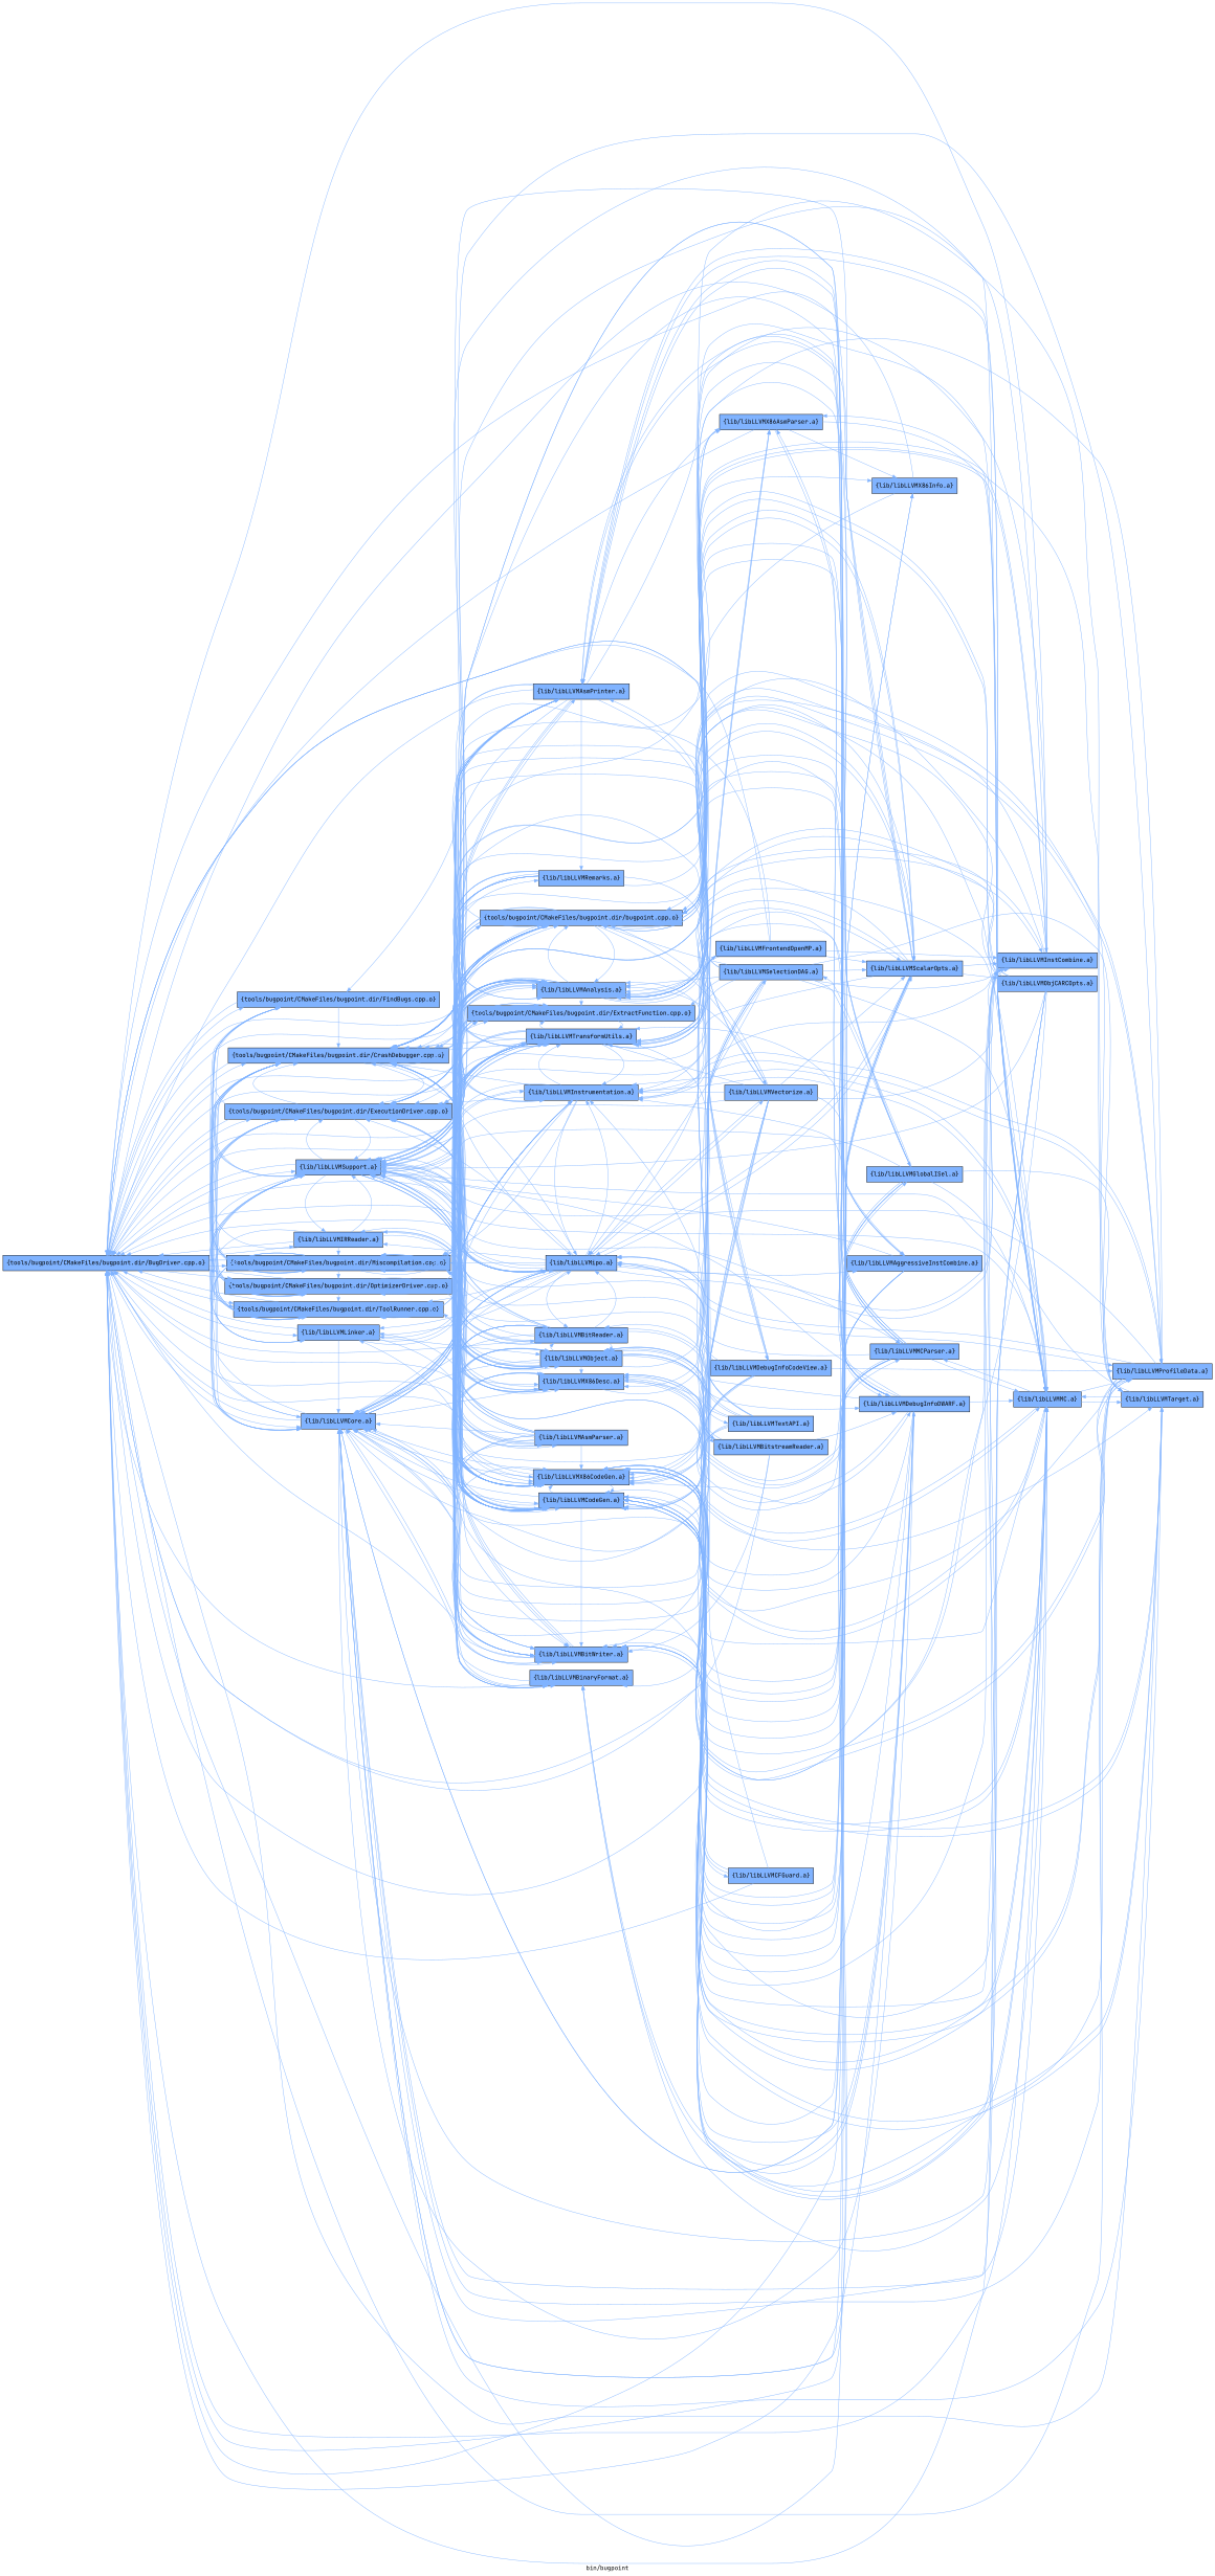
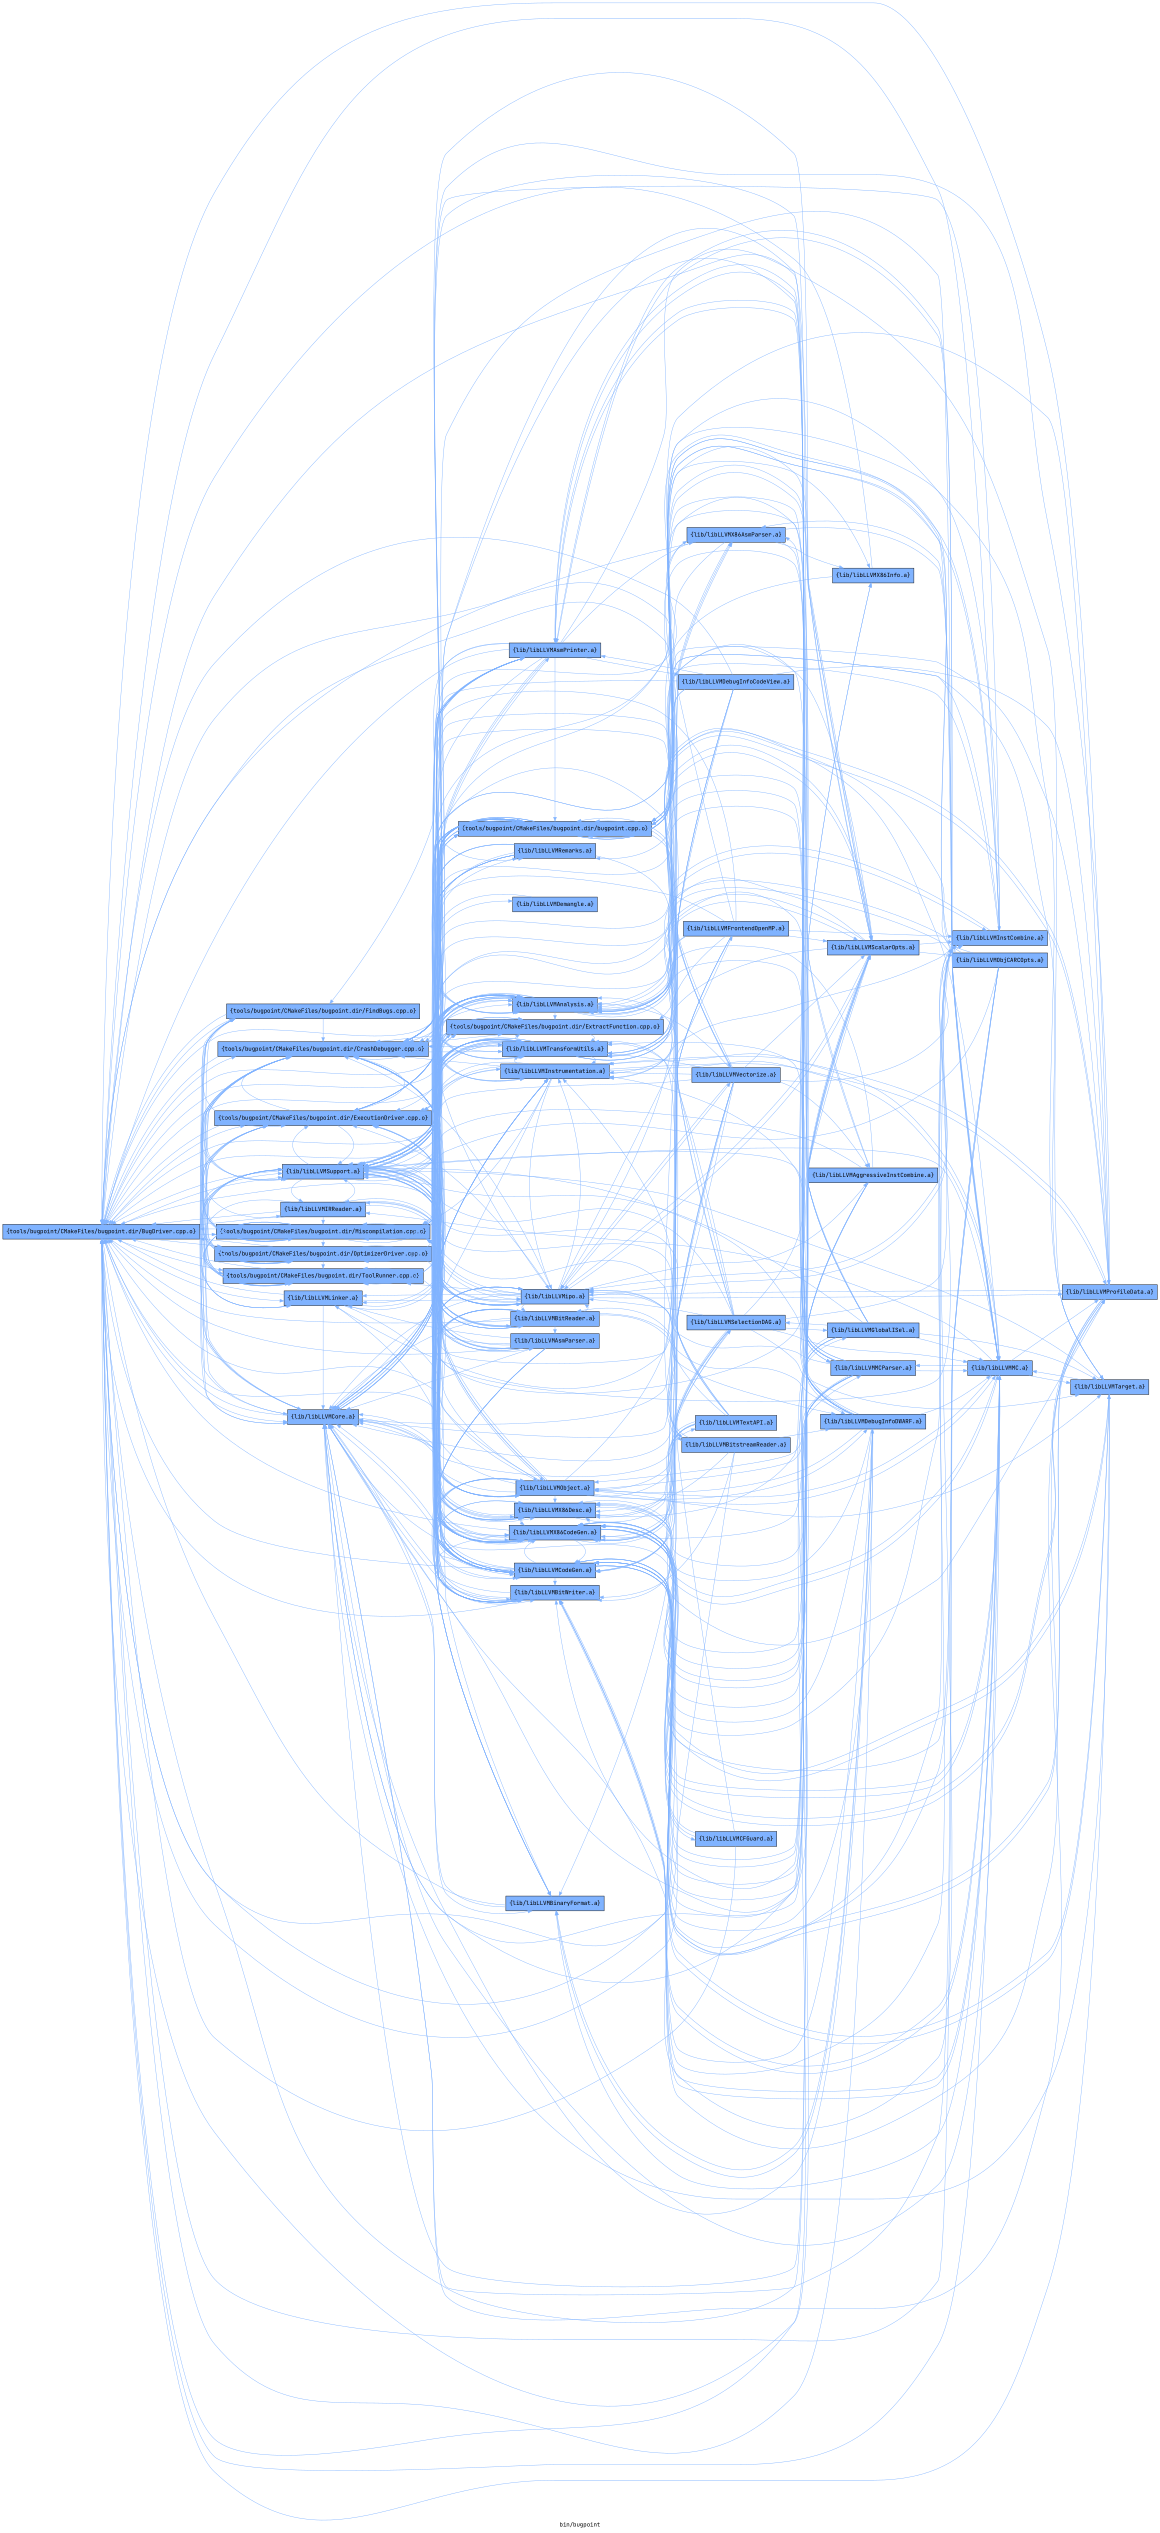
  digraph {
    fontname="JetBrains Mono"
    label="bin/bugpoint"
    rankdir=LR
    node [fillcolor="0.600000 0.5 1" fontname="JetBrains Mono" group=1 shape=box style=filled]
    edge [color="0.600000 0.5 1" fontname="JetBrains Mono"]
    n1 [label="{tools/bugpoint/CMakeFiles/bugpoint.dir/BugDriver.cpp.o}"]
    n2 [label="{tools/bugpoint/CMakeFiles/bugpoint.dir/CrashDebugger.cpp.o}"]
    n3 [label="{tools/bugpoint/CMakeFiles/bugpoint.dir/ExecutionDriver.cpp.o}"]
    n4 [label="{tools/bugpoint/CMakeFiles/bugpoint.dir/FindBugs.cpp.o}"]
    n5 [label="{tools/bugpoint/CMakeFiles/bugpoint.dir/Miscompilation.cpp.o}"]
    n6 [label="{tools/bugpoint/CMakeFiles/bugpoint.dir/OptimizerDriver.cpp.o}"]
    n7 [label="{tools/bugpoint/CMakeFiles/bugpoint.dir/ToolRunner.cpp.o}"]
    n8 [label="{lib/libLLVMCore.a}"]
    n9 [label="{lib/libLLVMIRReader.a}"]
    n10 [label="{lib/libLLVMLinker.a}"]
    n11 [label="{lib/libLLVMSupport.a}"]
    n12 [label="{tools/bugpoint/CMakeFiles/bugpoint.dir/ExtractFunction.cpp.o}"]
    n13 [label="{tools/bugpoint/CMakeFiles/bugpoint.dir/bugpoint.cpp.o}"]
    n14 [label="{lib/libLLVMAnalysis.a}"]
    n15 [label="{lib/libLLVMTransformUtils.a}"]
    n16 [label="{lib/libLLVMBitWriter.a}"]
    n17 [label="{lib/libLLVMX86CodeGen.a}"]
    n18 [label="{lib/libLLVMCodeGen.a}"]
    n19 [label="{lib/libLLVMBinaryFormat.a}"]
    n20 [label="{lib/libLLVMX86Desc.a}"]
    n21 [label="{lib/libLLVMRemarks.a}"]
    n22 [label="{lib/libLLVMAsmParser.a}"]
    n23 [label="{lib/libLLVMBitReader.a}"]
    n24 [label="{lib/libLLVMipo.a}"]
    n25 [label="{lib/libLLVMObject.a}"]
    n26 [label="{lib/libLLVMInstrumentation.a}"]
    n27 [label="{lib/libLLVMAsmPrinter.a}"]
+   n28 [label="{lib/libLLVMDemangle.a}"]
    n29 [label="{lib/libLLVMX86AsmParser.a}"]
    n30 [label="{lib/libLLVMX86Info.a}"]
    n31 [label="{lib/libLLVMAggressiveInstCombine.a}"]
    n32 [label="{lib/libLLVMInstCombine.a}"]
    n33 [label="{lib/libLLVMObjCARCOpts.a}"]
    n34 [label="{lib/libLLVMScalarOpts.a}"]
    n35 [label="{lib/libLLVMTarget.a}"]
    n36 [label="{lib/libLLVMVectorize.a}"]
    n37 [label="{lib/libLLVMProfileData.a}"]
    n38 [label="{lib/libLLVMMC.a}"]
    n39 [label="{lib/libLLVMSelectionDAG.a}"]
    n40 [label="{lib/libLLVMGlobalISel.a}"]
    n41 [label="{lib/libLLVMCFGuard.a}"]
    n42 [label="{lib/libLLVMDebugInfoDWARF.a}"]
    n43 [label="{lib/libLLVMBitstreamReader.a}"]
    n44 [label="{lib/libLLVMFrontendOpenMP.a}"]
    n45 [label="{lib/libLLVMMCParser.a}"]
    n46 [label="{lib/libLLVMTextAPI.a}"]
    n47 [label="{lib/libLLVMDebugInfoCodeView.a}"]
    subgraph sub_1 {
      rank=same
      n1
    }
    subgraph sub_2 {
      rank=same
      n2
      n3
      n4
      n5
      n6
      n7
      n8
      n9
      n10
      n11
    }
    subgraph sub_3 {
      rank=same
      n12
      n13
      n14
      n15
      n16
      n17
      n18
      n19
      n20
      n21
      n22
      n23
      n24
      n25
      n26
      n27
+     n28
    }
    n1 -> n2
    n1 -> n3
    n1 -> n4
    n1 -> n5
    n1 -> n6
    n1 -> n7
    n1 -> n8
    n1 -> n9
    n1 -> n10
    n1 -> n11
    n2 -> n1
    n2 -> n3
    n2 -> n6
    n2 -> n8
    n2 -> n11
    n2 -> n12
    n2 -> n13
    n2 -> n14
    n2 -> n15
    n3 -> n1
    n3 -> n2
    n3 -> n6
    n3 -> n7
    n3 -> n11
    n4 -> n1
    n4 -> n2
    n4 -> n3
    n4 -> n5
    n4 -> n6
    n4 -> n11
    n5 -> n1
    n5 -> n2
    n5 -> n3
    n5 -> n4
    n5 -> n6
    n5 -> n7
    n5 -> n8
    n5 -> n10
    n5 -> n11
    n5 -> n12
    n5 -> n13
    n5 -> n15
    n6 -> n1
    n6 -> n2
    n6 -> n3
    n6 -> n7
    n6 -> n11
    n6 -> n16
    n7 -> n1
    n7 -> n2
    n7 -> n3
    n7 -> n4
    n7 -> n11
    n8 -> n1
    n8 -> n2
    n8 -> n3
    n8 -> n4
    n8 -> n11
    n8 -> n12
    n8 -> n13
    n8 -> n14
    n8 -> n16
    n8 -> n17
    n8 -> n18
    n8 -> n19
    n8 -> n20
    n8 -> n21
    n9 -> n1
    n9 -> n2
    n9 -> n5
    n9 -> n8
    n9 -> n11
    n9 -> n18
    n9 -> n22
    n9 -> n23
    n10 -> n1
    n10 -> n2
    n10 -> n8
    n10 -> n11
    n10 -> n14
    n10 -> n15
    n10 -> n17
    n10 -> n24
    n10 -> n25
    n11 -> n1
    n11 -> n2
    n11 -> n3
    n11 -> n7
    n11 -> n8
    n11 -> n9
    n11 -> n12
    n11 -> n13
    n11 -> n14
    n11 -> n16
    n11 -> n17
    n11 -> n18
    n11 -> n20
    n11 -> n24
    n11 -> n25
    n11 -> n26
    n11 -> n27
+   n11 -> n28
    n12 -> n1
    n12 -> n2
    n12 -> n3
    n12 -> n6
    n12 -> n8
    n12 -> n11
    n12 -> n15
    n13 -> n1
    n13 -> n2
    n13 -> n3
    n13 -> n8
    n13 -> n11
    n13 -> n14
    n13 -> n15
    n13 -> n17
    n13 -> n18
    n13 -> n20
    n13 -> n24
    n13 -> n26
    n13 -> n29
    n13 -> n30
    n13 -> n31
    n13 -> n32
    n13 -> n33
    n13 -> n34
    n13 -> n35
    n13 -> n36
    n14 -> n1
    n14 -> n2
    n14 -> n3
    n14 -> n5
    n14 -> n7
    n14 -> n8
    n14 -> n11
    n14 -> n12
    n14 -> n13
    n14 -> n17
    n14 -> n18
    n14 -> n19
    n14 -> n24
    n14 -> n25
    n14 -> n34
    n14 -> n37
    n15 -> n1
    n15 -> n2
    n15 -> n3
    n15 -> n5
    n15 -> n7
    n15 -> n8
    n15 -> n10
    n15 -> n11
    n15 -> n12
    n15 -> n13
    n15 -> n14
    n15 -> n16
    n15 -> n17
    n15 -> n18
    n15 -> n24
    n15 -> n26
    n15 -> n32
    n15 -> n33
    n15 -> n34
    n16 -> n1
    n16 -> n2
    n16 -> n8
    n16 -> n11
    n16 -> n13
    n16 -> n17
    n16 -> n25
    n16 -> n26
    n16 -> n38
    n17 -> n1
    n17 -> n2
    n17 -> n8
    n17 -> n11
    n17 -> n13
    n17 -> n14
    n17 -> n15
    n17 -> n18
    n17 -> n20
    n17 -> n27
    n17 -> n30
    n17 -> n35
    n17 -> n37
    n17 -> n38
    n17 -> n39
    n17 -> n40
    n17 -> n41
    n18 -> n1
    n18 -> n2
    n18 -> n3
    n18 -> n5
    n18 -> n7
    n18 -> n8
    n18 -> n11
    n18 -> n12
    n18 -> n13
    n18 -> n14
    n18 -> n15
    n18 -> n16
    n18 -> n17
    n18 -> n20
    n18 -> n27
    n18 -> n34
    n18 -> n35
    n18 -> n37
    n18 -> n38
    n19 -> n1
    n19 -> n8
    n19 -> n11
    n19 -> n42
    n20 -> n1
    n20 -> n2
    n20 -> n11
    n20 -> n13
    n20 -> n17
    n20 -> n19
    n20 -> n29
    n20 -> n30
    n20 -> n38
    n21 -> n1
    n21 -> n2
    n21 -> n8
    n21 -> n11
    n21 -> n14
    n21 -> n16
    n21 -> n18
    n21 -> n20
    n21 -> n23
-   n21 -> n42
+   n42 -> n21
    n21 -> n43
    n22 -> n1
    n22 -> n2
    n22 -> n3
    n22 -> n5
    n22 -> n8
    n22 -> n9
    n22 -> n10
    n22 -> n11
    n22 -> n14
    n22 -> n15
    n22 -> n16
    n22 -> n17
    n22 -> n18
    n22 -> n19
    n22 -> n24
    n23 -> n1
    n23 -> n2
    n23 -> n3
    n23 -> n5
    n23 -> n8
    n23 -> n11
    n23 -> n14
    n23 -> n15
    n23 -> n16
    n23 -> n17
    n23 -> n18
    n23 -> n20
    n23 -> n22
    n23 -> n24
    n23 -> n25
    n23 -> n26
    n23 -> n42
    n23 -> n43
    n24 -> n1
    n24 -> n2
    n24 -> n3
    n24 -> n5
    n24 -> n7
    n24 -> n8
    n24 -> n9
    n24 -> n10
    n24 -> n11
    n24 -> n12
    n24 -> n13
    n24 -> n14
    n24 -> n15
    n24 -> n16
    n24 -> n17
    n24 -> n18
    n24 -> n23
    n24 -> n26
    n24 -> n31
    n24 -> n32
    n24 -> n34
    n24 -> n36
    n24 -> n37
    n24 -> n44
    n25 -> n1
    n25 -> n2
    n25 -> n3
    n25 -> n5
    n25 -> n8
    n25 -> n11
    n25 -> n14
    n25 -> n15
    n25 -> n16
    n25 -> n17
    n25 -> n18
    n25 -> n19
    n25 -> n20
    n25 -> n23
    n25 -> n24
    n25 -> n26
    n25 -> n27
    n25 -> n29
    n25 -> n35
    n25 -> n38
    n25 -> n42
    n25 -> n45
    n25 -> n46
    n26 -> n1
    n26 -> n2
    n26 -> n3
    n26 -> n5
    n26 -> n8
    n26 -> n11
    n26 -> n13
    n26 -> n14
    n26 -> n15
    n26 -> n17
    n26 -> n18
    n26 -> n24
    n26 -> n32
    n26 -> n37
    n26 -> n38
    n27 -> n1
    n27 -> n2
    n27 -> n3
    n27 -> n4
    n27 -> n8
    n27 -> n11
    n27 -> n13
    n27 -> n14
    n27 -> n15
    n27 -> n16
    n27 -> n17
    n27 -> n18
    n27 -> n20
    n27 -> n21
    n27 -> n24
    n27 -> n29
    n27 -> n35
    n27 -> n38
    n27 -> n42
    n27 -> n45
    n27 -> n47
+   n28 -> n11
    n29 -> n1
    n29 -> n2
    n29 -> n11
    n29 -> n20
    n29 -> n30
    n29 -> n38
    n29 -> n45
    n30 -> n1
    n30 -> n11
    n31 -> n1
    n31 -> n8
    n31 -> n11
    n31 -> n14
    n31 -> n15
    n31 -> n17
    n31 -> n18
    n32 -> n1
    n32 -> n2
    n32 -> n3
    n32 -> n5
    n32 -> n8
    n32 -> n11
    n32 -> n13
    n32 -> n14
    n32 -> n15
    n32 -> n16
    n32 -> n17
    n32 -> n18
    n32 -> n24
    n33 -> n1
    n33 -> n8
    n33 -> n11
    n33 -> n13
    n33 -> n14
    n33 -> n15
    n33 -> n17
    n33 -> n18
    n34 -> n1
    n34 -> n2
    n34 -> n3
    n34 -> n5
    n34 -> n8
    n34 -> n11
    n34 -> n12
    n34 -> n13
    n34 -> n14
    n34 -> n15
    n34 -> n16
    n34 -> n17
    n34 -> n18
    n34 -> n24
    n34 -> n26
    n34 -> n32
    n34 -> n33
    n35 -> n1
    n35 -> n8
    n35 -> n11
    n35 -> n14
    n35 -> n17
    n35 -> n18
    n35 -> n38
    n36 -> n1
    n36 -> n2
    n36 -> n5
    n36 -> n8
    n36 -> n11
    n36 -> n13
    n36 -> n14
    n36 -> n15
    n36 -> n17
    n36 -> n18
    n36 -> n19
    n36 -> n24
    n36 -> n26
    n36 -> n31
    n36 -> n32
    n36 -> n34
    n37 -> n1
    n37 -> n2
    n37 -> n8
    n37 -> n11
    n37 -> n13
    n37 -> n14
    n37 -> n16
    n37 -> n17
    n37 -> n18
    n37 -> n20
    n37 -> n24
    n37 -> n26
    n38 -> n1
    n38 -> n2
    n38 -> n3
    n38 -> n8
    n38 -> n9
    n38 -> n11
    n38 -> n14
    n38 -> n16
    n38 -> n17
    n38 -> n18
    n38 -> n19
    n38 -> n20
    n38 -> n25
    n38 -> n26
    n38 -> n27
    n38 -> n29
    n38 -> n35
    n38 -> n37
    n38 -> n45
    n39 -> n1
    n39 -> n2
    n39 -> n8
    n39 -> n11
    n39 -> n13
    n39 -> n14
    n39 -> n15
    n39 -> n16
    n39 -> n17
    n39 -> n18
    n39 -> n24
    n39 -> n32
    n39 -> n34
    n39 -> n35
    n39 -> n38
    n39 -> n40
    n40 -> n1
    n40 -> n2
    n40 -> n8
    n40 -> n11
    n40 -> n13
    n40 -> n14
-   n38 -> n15
+   n40 -> n15
    n40 -> n17
    n40 -> n18
    n40 -> n35
    n40 -> n38
    n40 -> n39
    n41 -> n1
    n41 -> n8
    n41 -> n11
    n41 -> n17
    n42 -> n1
    n42 -> n2
    n42 -> n3
    n42 -> n8
    n42 -> n11
    n42 -> n14
    n42 -> n15
    n42 -> n16
    n42 -> n17
    n42 -> n18
    n42 -> n19
    n42 -> n20
    n42 -> n24
    n42 -> n25
    n42 -> n26
    n42 -> n27
    n42 -> n38
    n43 -> n1
    n43 -> n11
    n43 -> n16
    n43 -> n20
    n43 -> n23
    n43 -> n42
    n44 -> n1
    n44 -> n2
    n44 -> n8
    n44 -> n11
    n44 -> n14
    n44 -> n15
    n44 -> n17
    n44 -> n18
    n44 -> n26
    n44 -> n32
    n44 -> n34
    n45 -> n1
    n45 -> n2
    n45 -> n8
    n45 -> n11
    n45 -> n13
    n45 -> n14
    n45 -> n17
    n45 -> n18
    n45 -> n20
    n45 -> n24
    n45 -> n25
    n45 -> n27
    n45 -> n29
    n45 -> n38
    n46 -> n1
    n46 -> n2
    n46 -> n11
    n46 -> n15
    n46 -> n17
    n46 -> n18
    n46 -> n20
    n46 -> n24
    n46 -> n25
    n46 -> n26
    n47 -> n1
    n47 -> n2
    n47 -> n8
    n47 -> n10
    n47 -> n11
    n47 -> n14
    n47 -> n17
    n47 -> n24
    n47 -> n27
    n47 -> n37
  }
